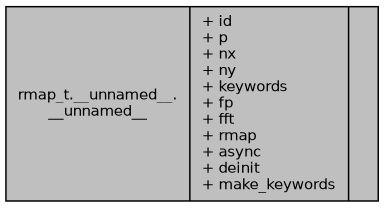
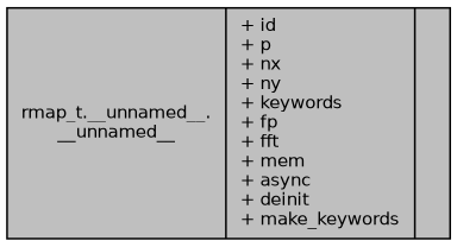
  digraph {
    rankdir=LR
-   n1 [color=black fillcolor=grey75 fontcolor=black fontname=Helvetica fontsize=10 height=0.2 label="{rmap_t.__unnamed__.\l__unnamed__\n|+ id\l+ p\l+ nx\l+ ny\l+ keywords\l+ fp\l+ fft\l+ rmap\l+ async\l+ deinit\l+ make_keywords\l|}" shape=record style=filled width=0.4]
+   n1 [color=black fillcolor=grey75 fontcolor=black fontname=Helvetica fontsize=10 height=0.2 label="{rmap_t.__unnamed__.\l__unnamed__\n|+ id\l+ p\l+ nx\l+ ny\l+ keywords\l+ fp\l+ fft\l+ mem\l+ async\l+ deinit\l+ make_keywords\l|}" shape=record style=filled width=0.4]
  }
